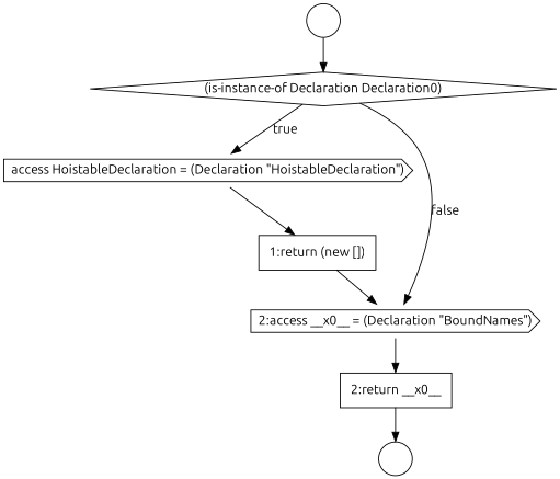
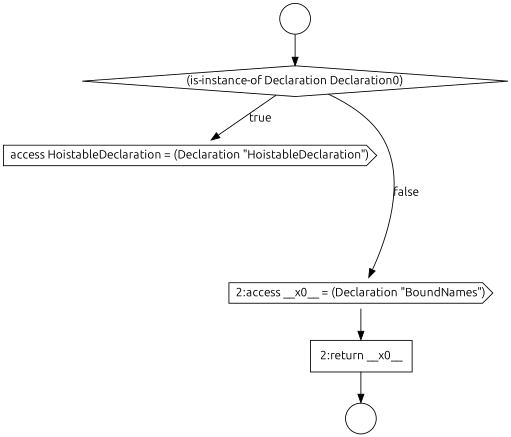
  digraph {
    fontname=Ubuntu
    node [color=black fillcolor=white shape=none style=filled fontname=Ubuntu]
    edge [color=black fontname=Ubuntu]
    n1 [label=<<font color="black">     <table border="0" cellborder="1" cellspacing="0" cellpadding="10">       <tr><td align="left">2:return __x0__</td></tr>     </table>   </font>> margin=0]
    n2 [label=" " shape=circle]
    n3 [label=<<font color="black">access HoistableDeclaration = (Declaration &quot;HoistableDeclaration&quot;)</font>> shape=cds]
-   n4 [label=<<font color="black">     <table border="0" cellborder="1" cellspacing="0" cellpadding="10">       <tr><td align="left">1:return (new [])</td></tr>     </table>   </font>> margin=0]
    n5 [label=<<font color="black">2:access __x0__ = (Declaration &quot;BoundNames&quot;)</font>> shape=cds]
    n6 [label=<<font color="black">(is-instance-of Declaration Declaration0)</font>> shape=diamond]
    n7 [label=" " shape=circle]
    n1 -> n2
-   n3 -> n4
-   n4 -> n5
    n5 -> n1
    n6 -> n3 [label=<<font color="black">true</font>>]
    n6 -> n5 [label=<<font color="black">false</font>>]
    n7 -> n6
  }
